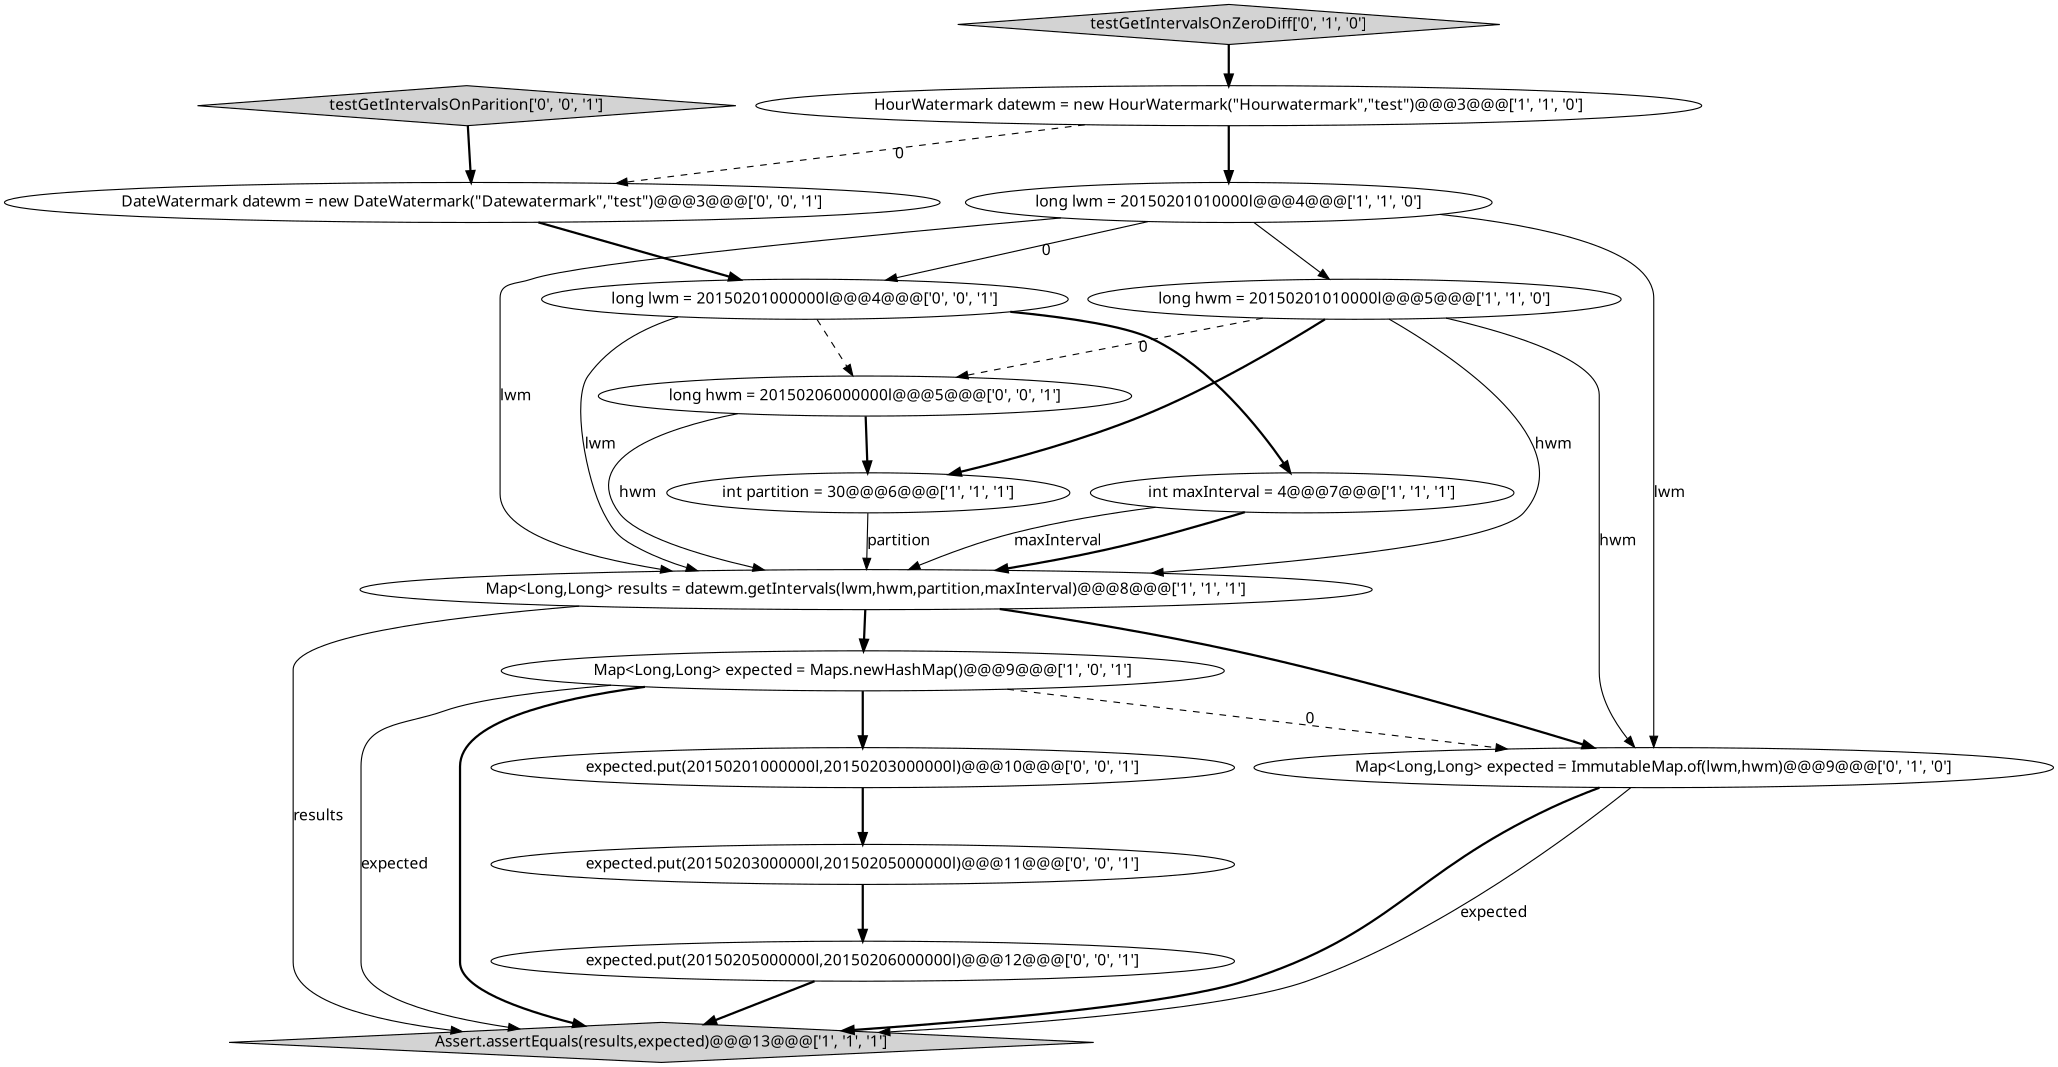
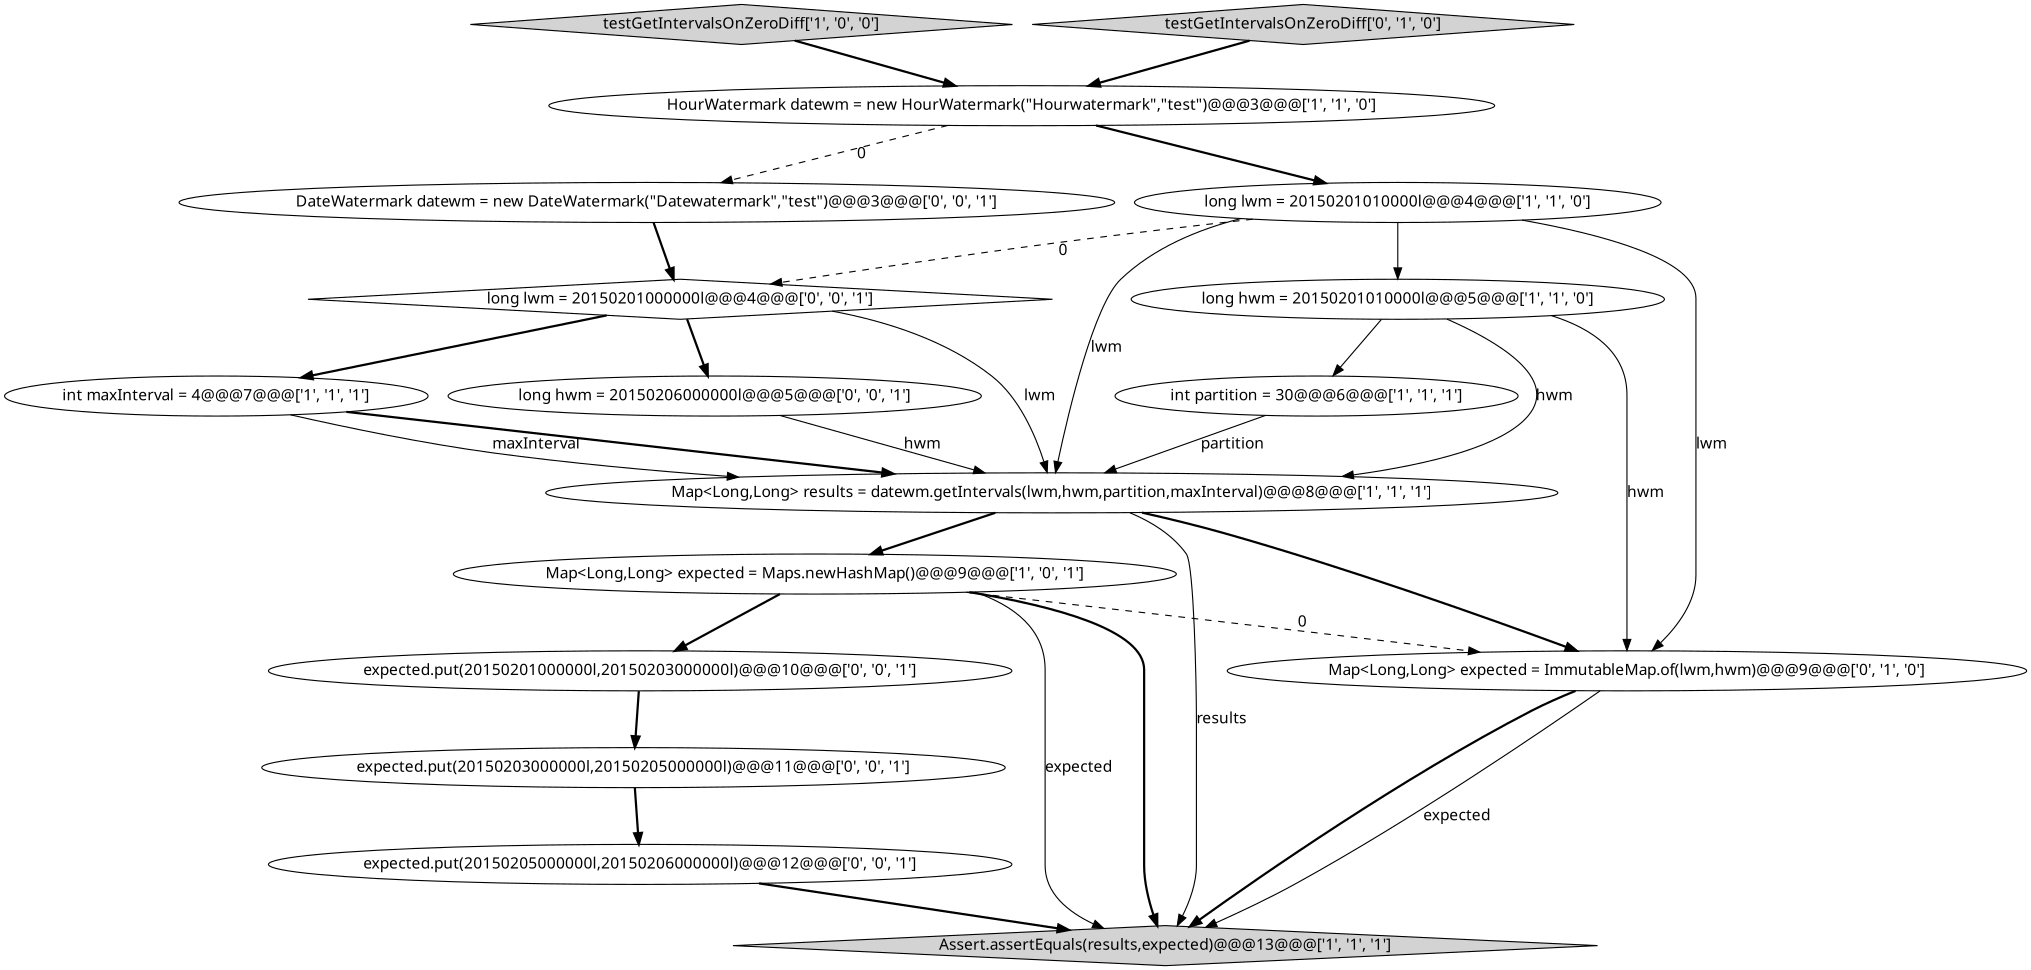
  digraph {
    fontname="Noto Sans"
    node [fillcolor=white fontname="Noto Sans" shape=ellipse style=filled]
    edge [fontname="Noto Sans" style=bold]
    n1 [label="Map<Long,Long> expected = ImmutableMap.of(lwm,hwm)@@@9@@@['0', '1', '0']"]
    n2 [fillcolor=lightgray label="Assert.assertEquals(results,expected)@@@13@@@['1', '1', '1']" shape=diamond]
    n3 [label="long hwm = 20150201010000l@@@5@@@['1', '1', '0']"]
    n4 [label="Map<Long,Long> results = datewm.getIntervals(lwm,hwm,partition,maxInterval)@@@8@@@['1', '1', '1']"]
    n5 [label="long hwm = 20150206000000l@@@5@@@['0', '0', '1']"]
    n6 [label="int partition = 30@@@6@@@['1', '1', '1']"]
    n7 [label="Map<Long,Long> expected = Maps.newHashMap()@@@9@@@['1', '0', '1']"]
    n8 [label="expected.put(20150205000000l,20150206000000l)@@@12@@@['0', '0', '1']"]
    n9 [label="long lwm = 20150201010000l@@@4@@@['1', '1', '0']"]
-   n10 [label="long lwm = 20150201000000l@@@4@@@['0', '0', '1']"]
+   n10 [label="long lwm = 20150201000000l@@@4@@@['0', '0', '1']" shape=diamond]
    n11 [label="int maxInterval = 4@@@7@@@['1', '1', '1']"]
    n12 [label="expected.put(20150203000000l,20150205000000l)@@@11@@@['0', '0', '1']"]
+   n13 [fillcolor=lightgray label="testGetIntervalsOnZeroDiff['1', '0', '0']" shape=diamond]
    n14 [label="HourWatermark datewm = new HourWatermark(\"Hourwatermark\",\"test\")@@@3@@@['1', '1', '0']"]
    n15 [label="DateWatermark datewm = new DateWatermark(\"Datewatermark\",\"test\")@@@3@@@['0', '0', '1']"]
    n16 [label="expected.put(20150201000000l,20150203000000l)@@@10@@@['0', '0', '1']"]
-   n17 [fillcolor=lightgray label="testGetIntervalsOnParition['0', '0', '1']" shape=diamond]
    n18 [fillcolor=lightgray label="testGetIntervalsOnZeroDiff['0', '1', '0']" shape=diamond]
    n1 -> n2
    n1 -> n2 [label=expected style=solid]
    n3 -> n1 [label=hwm style=solid]
    n3 -> n4 [label=hwm style=solid]
-   n3 -> n5 [label=0 style=dashed]
-   n3 -> n6
+   n3 -> n6 [style=solid]
    n4 -> n1
    n4 -> n2 [label=results style=solid]
    n4 -> n7
    n5 -> n4 [label=hwm style=solid]
-   n5 -> n6
    n6 -> n4 [label=partition style=solid]
    n7 -> n1 [label=0 style=dashed]
    n7 -> n2 [label=expected style=solid]
    n7 -> n2
    n7 -> n16
    n8 -> n2
    n9 -> n1 [label=lwm style=solid]
    n9 -> n3 [style=solid]
    n9 -> n4 [label=lwm style=solid]
-   n9 -> n10 [label=0 style=solid]
+   n9 -> n10 [label=0 style=dashed]
    n10 -> n4 [label=lwm style=solid]
-   n10 -> n5 [style=dashed]
+   n10 -> n5
    n10 -> n11
    n11 -> n4
    n11 -> n4 [label=maxInterval style=solid]
    n12 -> n8
+   n13 -> n14
    n14 -> n9
    n14 -> n15 [label=0 style=dashed]
    n15 -> n10
    n16 -> n12
-   n17 -> n15
    n18 -> n14
  }
